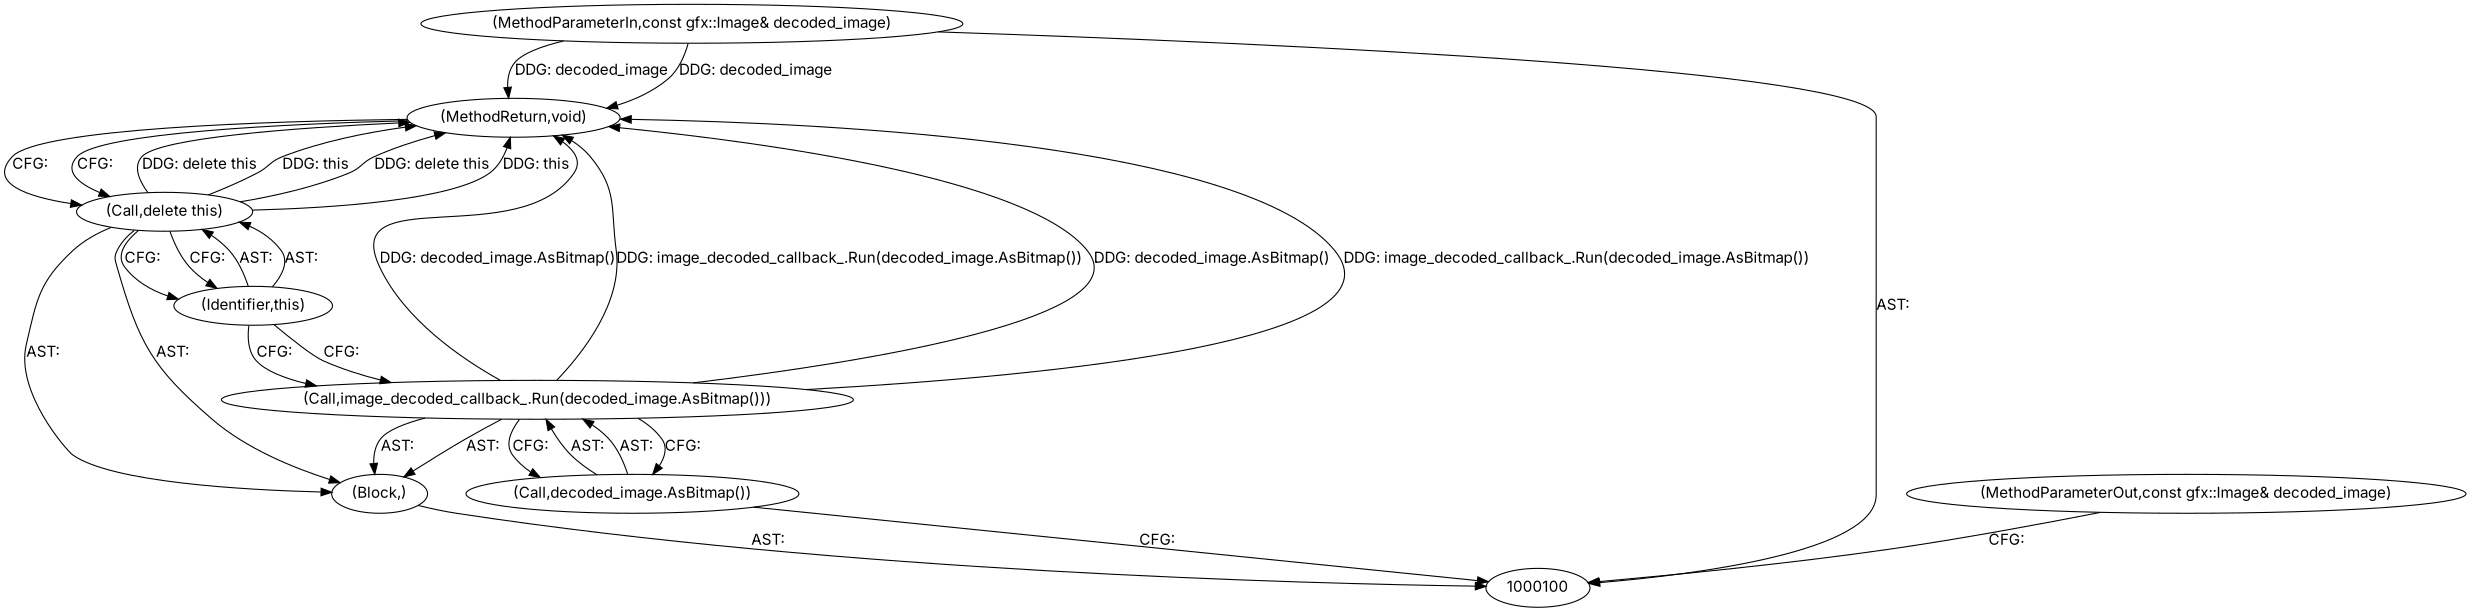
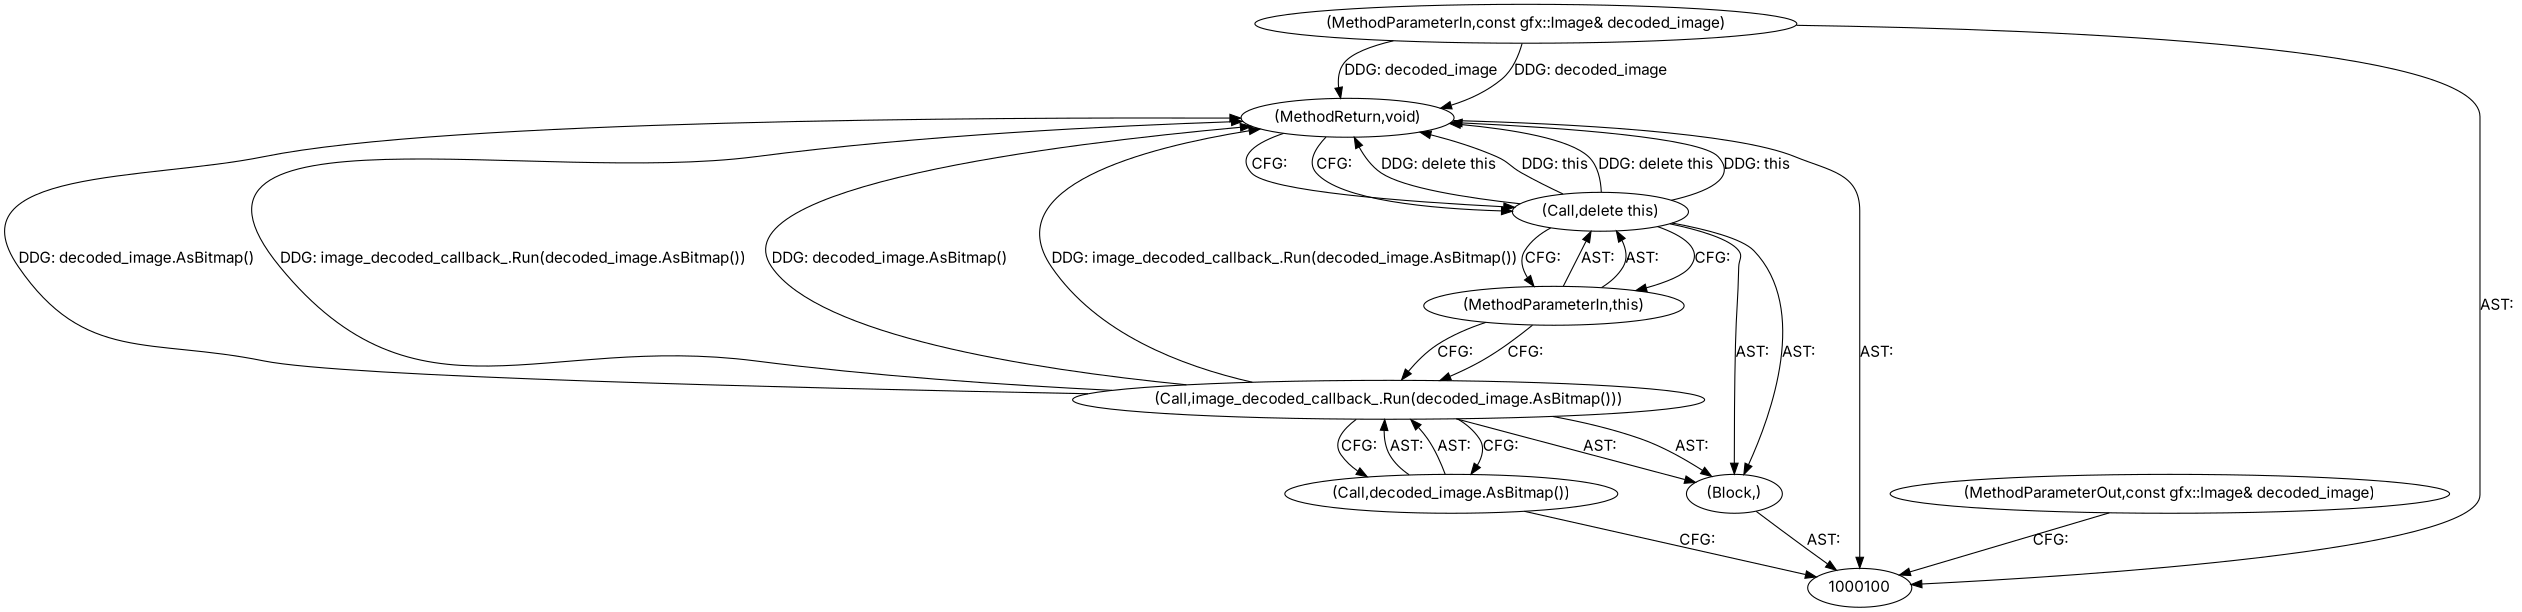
  digraph {
    fontname=Inter
    node [fontname=Inter]
    edge [fontname=Inter]
    n1 [label="(MethodReturn,void)"]
    n2 [label="(Call,delete this)"]
    1000100
    n4 [label="(Block,)"]
-   n5 [label="(Identifier,this)"]
+   n5 [label="(MethodParameterIn,this)"]
    n6 [label="(MethodParameterIn,const gfx::Image& decoded_image)"]
    n7 [label="(MethodParameterOut,const gfx::Image& decoded_image)"]
    n8 [label="(Call,decoded_image.AsBitmap())"]
    n9 [label="(Call,image_decoded_callback_.Run(decoded_image.AsBitmap()))"]
    n1 -> n2 [label="CFG: "]
    n1 -> n2 [label="CFG: "]
+   n1 -> 1000100 [label="AST: "]
    n2 -> n1 [label="DDG: delete this"]
    n2 -> n1 [label="DDG: this"]
    n2 -> n1 [label="DDG: delete this"]
    n2 -> n1 [label="DDG: this"]
    n2 -> n4 [label="AST: "]
    n2 -> n4 [label="AST: "]
    n2 -> n5 [label="CFG: "]
    n2 -> n5 [label="CFG: "]
    n4 -> 1000100 [label="AST: "]
    n5 -> n2 [label="AST: "]
    n5 -> n2 [label="AST: "]
    n5 -> n9 [label="CFG: "]
    n5 -> n9 [label="CFG: "]
    n6 -> n1 [label="DDG: decoded_image"]
    n6 -> n1 [label="DDG: decoded_image"]
    n6 -> 1000100 [label="AST: "]
    n7 -> 1000100 [label="CFG: "]
    n8 -> 1000100 [label="CFG: "]
    n8 -> n9 [label="AST: "]
    n8 -> n9 [label="AST: "]
    n9 -> n1 [label="DDG: decoded_image.AsBitmap()"]
    n9 -> n1 [label="DDG: image_decoded_callback_.Run(decoded_image.AsBitmap())"]
    n9 -> n1 [label="DDG: decoded_image.AsBitmap()"]
    n9 -> n1 [label="DDG: image_decoded_callback_.Run(decoded_image.AsBitmap())"]
    n9 -> n4 [label="AST: "]
    n9 -> n4 [label="AST: "]
    n9 -> n8 [label="CFG: "]
    n9 -> n8 [label="CFG: "]
  }
